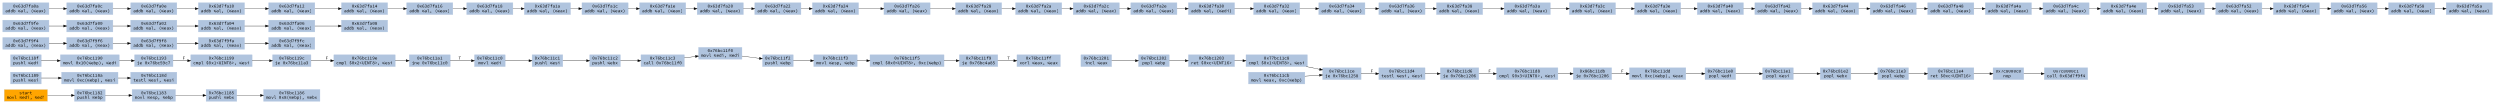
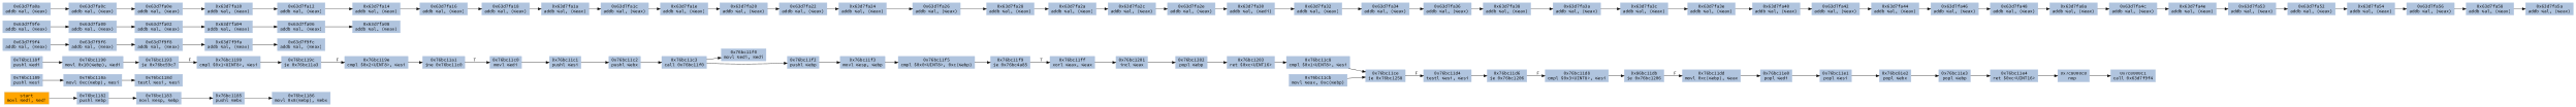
  digraph {
    fontname="Source Code Pro"
    rankdir=LR
    node [color=lightsteelblue fillcolor=lightsteelblue fontname="Source Code Pro" shape=rectangle style=filled]
    edge [color="#000000" fontname="Source Code Pro"]
    n1 [color=lightgrey fillcolor=orange label="start\nmovl %edi, %edi"]
    n2 [label="0x76bc1182\npushl %ebp"]
    n3 [label="0x76bc1183\nmovl %esp, %ebp"]
    n4 [label="0x76bc1185\npushl %ebx"]
    n5 [label="0x76bc1186\nmovl 0x8(%ebp), %ebx"]
    n6 [label="0x76bc1189\npushl %esi"]
    n7 [label="0x76bc118a\nmovl 0xc(%ebp), %esi"]
    n8 [label="0x76bc118d\ntestl %esi, %esi"]
    n9 [label="0x76bc118f\npushl %edi"]
    n10 [label="0x76bc1190\nmovl 0x10(%ebp), %edi"]
    n11 [label="0x76bc1193\nje 0x76bc59c7"]
    n12 [label="0x76bc1199\ncmpl $0x1<UINT8>, %esi"]
    n13 [label="0x76bc119c\nje 0x76bc11a3"]
    n14 [label="0x76bc119e\ncmpl $0x2<UINT8>, %esi"]
    n15 [label="0x76bc11a1\njne 0x76bc11c0"]
    n16 [label="0x76bc11c0\nmovl %edi"]
    n17 [label="0x76bc11c1\npushl %esi"]
    n18 [label="0x76bc11c2\npushl %ebx"]
    n19 [label="0x76bc11c3\ncall 0x76bc11f0"]
    n20 [label="0x76bc11f0\nmovl %edi, %edi"]
    n21 [label="0x76bc11f2\npushl %ebp"]
    n22 [label="0x76bc11f3\nmovl %esp, %ebp"]
    n23 [label="0x76bc11f5\ncmpl $0x0<UINT8>, 0xc(%ebp)"]
    n24 [label="0x76bc11f9\nje 0x76bc4a85"]
    n25 [label="0x76bc11ff\nxorl %eax, %eax"]
    n26 [label="0x76bc1201\nincl %eax"]
    n27 [label="0x76bc1202\npopl %ebp"]
    n28 [label="0x76bc1203\nret $0xc<UINT16>"]
-   n29 [label="0x77bc11c8\ncmpl $0x1<UINT8>, %esi"]
+   n29 [label="0x76bc11c8\ncmpl $0x1<UINT8>, %esi"]
    n30 [label="0x76bc11ce\nje 0x76bc1258"]
    n31 [label="0x76bc11cb\nmovl %eax, 0xc(%ebp)"]
    n32 [label="0x76bc11d4\ntestl %esi, %esi"]
    n33 [label="0x76bc11d6\nje 0x76bc1206"]
    n34 [label="0x76bc11d8\ncmpl $0x3<UINT8>, %esi"]
    n35 [label="0x86bc11db\nje 0x76bc1206"]
    n36 [label="0x76bc11dd\nmovl 0xc(%ebp), %eax"]
    n37 [label="0x76bc11e0\npopl %edi"]
    n38 [label="0x76bc11e1\npopl %esi"]
    n39 [label="0x76bc81e2\npopl %ebx"]
    n40 [label="0x76bc11e3\npopl %ebp"]
    n41 [label="0x76bc11e4\nret $0xc<UINT16>"]
    n42 [label="0x7c8000c0\nnop "]
    n43 [label="0x7c8000c1\ncall 0x63d7f9f4"]
    n44 [label="0x63d7f9f4\naddb %al, (%eax)"]
    n45 [label="0x63d7f9f6\naddb %al, (%eax)"]
    n46 [label="0x63d7f9f8\naddb %al, (%eax)"]
    n47 [label="0x63d7f9fa\naddb %al, (%eax)"]
    n48 [label="0x63d7f9fc\naddb %al, (%eax)"]
    n49 [label="0x63d7f9fe\naddb %al, (%eax)"]
    n50 [label="0x63d7fa00\naddb %al, (%eax)"]
    n51 [label="0x63d7fa02\naddb %al, (%eax)"]
    n52 [label="0x63d7fa04\naddb %al, (%eax)"]
    n53 [label="0x63d7fa06\naddb %al, (%eax)"]
    n54 [label="0x63d7fa08\naddb %al, (%eax)"]
    n55 [label="0x63d7fa0a\naddb %al, (%eax)"]
    n56 [label="0x63d7fa0c\naddb %al, (%eax)"]
    n57 [label="0x63d7fa0e\naddb %al, (%eax)"]
    n58 [label="0x63d7fa10\naddb %al, (%eax)"]
    n59 [label="0x63d7fa12\naddb %al, (%eax)"]
    n60 [label="0x63d7fa14\naddb %al, (%eax)"]
    n61 [label="0x63d7fa16\naddb %al, (%eax)"]
    n62 [label="0x63d7fa18\naddb %al, (%eax)"]
    n63 [label="0x63d7fa1a\naddb %al, (%eax)"]
    n64 [label="0x63d7fa1c\naddb %al, (%eax)"]
    n65 [label="0x63d7fa1e\naddb %al, (%eax)"]
    n66 [label="0x63d7fa20\naddb %al, (%eax)"]
    n67 [label="0x63d7fa22\naddb %al, (%eax)"]
    n68 [label="0x63d7fa24\naddb %al, (%eax)"]
    n69 [label="0x63d7fa26\naddb %al, (%eax)"]
    n70 [label="0x63d7fa28\naddb %al, (%eax)"]
    n71 [label="0x63d7fa2a\naddb %al, (%eax)"]
    n72 [label="0x63d7fa2c\naddb %al, (%eax)"]
    n73 [label="0x63d7fa2e\naddb %al, (%eax)"]
    n74 [label="0x63d7fa30\naddb %al, (%edi)"]
    n75 [label="0x63d7fa32\naddb %al, (%eax)"]
    n76 [label="0x63d7fa34\naddb %al, (%eax)"]
    n77 [label="0x63d7fa36\naddb %al, (%eax)"]
    n78 [label="0x63d7fa38\naddb %al, (%eax)"]
    n79 [label="0x63d7fa3a\naddb %al, (%eax)"]
    n80 [label="0x63d7fa3c\naddb %al, (%eax)"]
    n81 [label="0x63d7fa3e\naddb %al, (%eax)"]
    n82 [label="0x63d7fa40\naddb %al, (%eax)"]
    n83 [label="0x63d7fa42\naddb %al, (%eax)"]
    n84 [label="0x63d7fa44\naddb %al, (%eax)"]
    n85 [label="0x63d7fa46\naddb %al, (%eax)"]
    n86 [label="0x63d7fa48\naddb %al, (%eax)"]
-   n87 [label="0x63d7fa4a\naddb %al, (%eax)"]
+   n87 [label="0x63d7fa8a\naddb %al, (%eax)"]
    n88 [label="0x63d7fa4c\naddb %al, (%eax)"]
    n89 [label="0x63d7fa4e\naddb %al, (%eax)"]
    n90 [label="0x63d7fa53\naddb %al, (%eax)"]
    n91 [label="0x63d7fa52\naddb %al, (%eax)"]
    n92 [label="0x63d7fa54\naddb %al, (%eax)"]
    n93 [label="0x63d7fa56\naddb %al, (%eax)"]
    n94 [label="0x63d7fa58\naddb %al, (%eax)"]
    n95 [label="0x63d7fa5a\naddb %al, (%eax)"]
    n1 -> n2
    n2 -> n3
    n3 -> n4
    n4 -> n5
    n6 -> n7
    n7 -> n8
    n9 -> n10
    n10 -> n11
    n11 -> n12 [label=F]
    n12 -> n13
    n13 -> n14 [label=F]
    n14 -> n15
    n15 -> n16 [label=T]
    n16 -> n17
    n17 -> n18
    n18 -> n19
    n19 -> n20
-   n20 -> n21
+   n19 -> n21
    n21 -> n22
    n22 -> n23
    n23 -> n24
    n24 -> n25 [label=T]
+   n25 -> n26
    n26 -> n27
    n27 -> n28
    n28 -> n29
    n29 -> n30
    n30 -> n32 [label=F]
    n31 -> n30
    n32 -> n33
    n33 -> n34 [label=F]
    n34 -> n35
    n35 -> n36 [label=F]
    n36 -> n37
    n37 -> n38
    n38 -> n39
    n39 -> n40
    n40 -> n41
    n41 -> n42
    n42 -> n43
    n44 -> n45
    n45 -> n46
    n46 -> n47
    n47 -> n48
    n49 -> n50
    n50 -> n51
    n51 -> n52
    n52 -> n53
    n53 -> n54
    n55 -> n56
    n56 -> n57
    n57 -> n58
    n58 -> n59
    n59 -> n60
    n60 -> n61
    n61 -> n62
    n62 -> n63
    n63 -> n64
    n64 -> n65
    n65 -> n66
    n66 -> n67
    n67 -> n68
    n68 -> n69
    n69 -> n70
    n70 -> n71
    n71 -> n72
    n72 -> n73
    n73 -> n74
    n74 -> n75
    n75 -> n76
    n76 -> n77
    n77 -> n78
    n78 -> n79
    n79 -> n80
    n80 -> n81
    n81 -> n82
    n82 -> n83
    n83 -> n84
    n84 -> n85
    n85 -> n86
    n86 -> n87
    n87 -> n88
    n88 -> n89
    n89 -> n90
    n90 -> n91
    n91 -> n92
    n92 -> n93
    n93 -> n94
    n94 -> n95
  }
